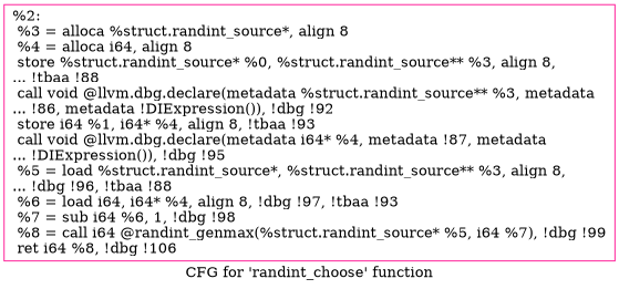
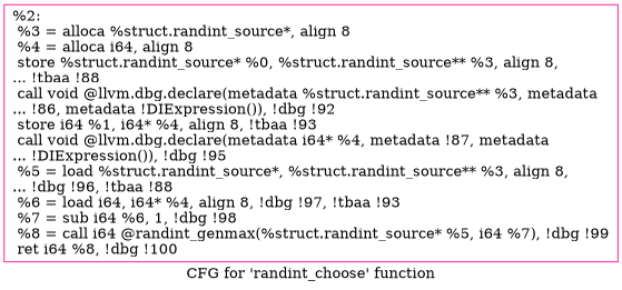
  digraph {
    label="CFG for 'randint_choose' function"
-   n1 [label="{%2:\l  %3 = alloca %struct.randint_source*, align 8\l  %4 = alloca i64, align 8\l  store %struct.randint_source* %0, %struct.randint_source** %3, align 8,\l... !tbaa !88\l  call void @llvm.dbg.declare(metadata %struct.randint_source** %3, metadata\l... !86, metadata !DIExpression()), !dbg !92\l  store i64 %1, i64* %4, align 8, !tbaa !93\l  call void @llvm.dbg.declare(metadata i64* %4, metadata !87, metadata\l... !DIExpression()), !dbg !95\l  %5 = load %struct.randint_source*, %struct.randint_source** %3, align 8,\l... !dbg !96, !tbaa !88\l  %6 = load i64, i64* %4, align 8, !dbg !97, !tbaa !93\l  %7 = sub i64 %6, 1, !dbg !98\l  %8 = call i64 @randint_genmax(%struct.randint_source* %5, i64 %7), !dbg !99\l  ret i64 %8, !dbg !106\l}" shape=record color=deeppink]
+   n1 [label="{%2:\l  %3 = alloca %struct.randint_source*, align 8\l  %4 = alloca i64, align 8\l  store %struct.randint_source* %0, %struct.randint_source** %3, align 8,\l... !tbaa !88\l  call void @llvm.dbg.declare(metadata %struct.randint_source** %3, metadata\l... !86, metadata !DIExpression()), !dbg !92\l  store i64 %1, i64* %4, align 8, !tbaa !93\l  call void @llvm.dbg.declare(metadata i64* %4, metadata !87, metadata\l... !DIExpression()), !dbg !95\l  %5 = load %struct.randint_source*, %struct.randint_source** %3, align 8,\l... !dbg !96, !tbaa !88\l  %6 = load i64, i64* %4, align 8, !dbg !97, !tbaa !93\l  %7 = sub i64 %6, 1, !dbg !98\l  %8 = call i64 @randint_genmax(%struct.randint_source* %5, i64 %7), !dbg !99\l  ret i64 %8, !dbg !100\l}" shape=record color=deeppink]
  }
